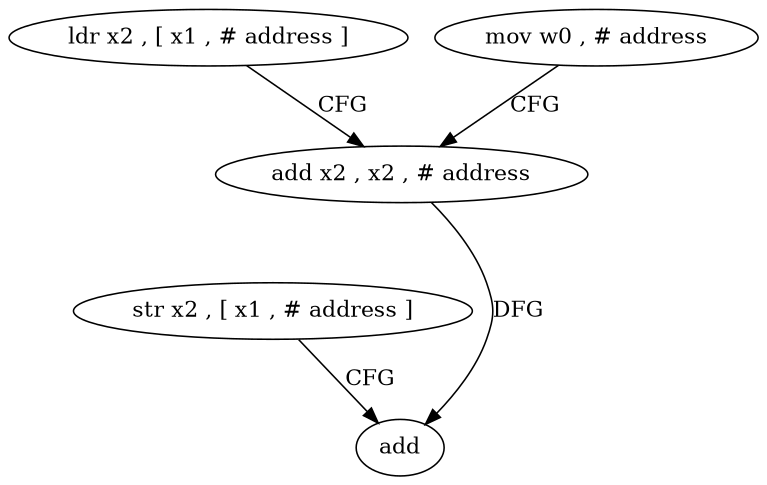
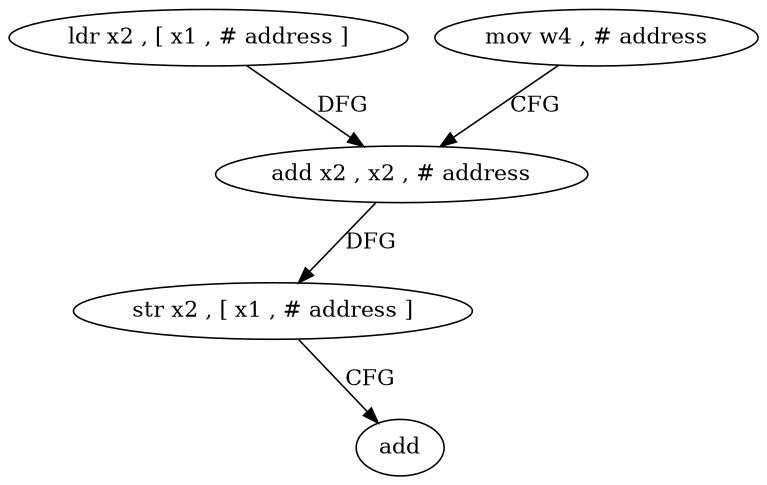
  digraph {
    n1 [label="ldr x2 , [ x1 , # address ]"]
    n2 [label="add x2 , x2 , # address"]
-   n3 [label="mov w0 , # address"]
+   n3 [label="mov w4 , # address"]
    n4 [label="str x2 , [ x1 , # address ]"]
    n5 [label=add]
-   n1 -> n2 [label=CFG]
-   n2 -> n5 [label=DFG]
+   n1 -> n2 [label=DFG]
+   n2 -> n4 [label=DFG]
    n3 -> n2 [label=CFG]
    n4 -> n5 [label=CFG]
  }
